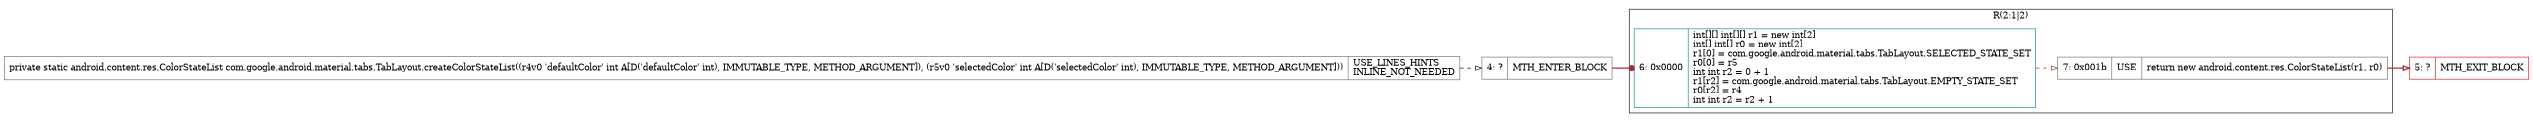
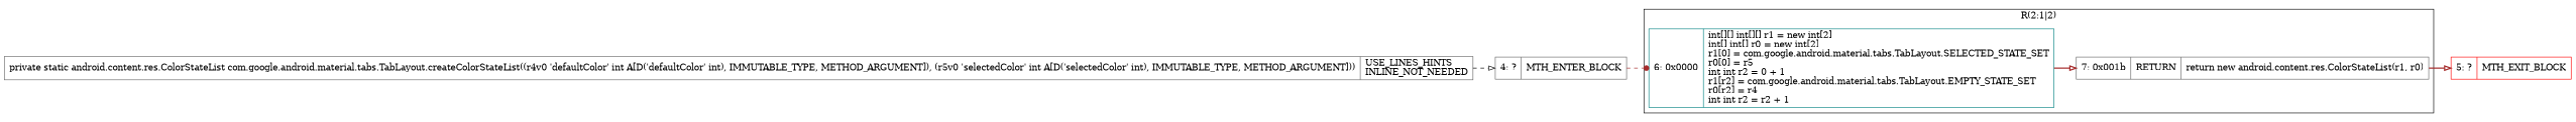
  digraph {
    rankdir=LR
    node [color=gray40 shape=record]
    edge [arrowhead=onormal color=brown style=dashed]
    n1 [color=teal label="{6\:\ 0x0000|int[][] int[][] r1 = new int[2]\lint[] int[] r0 = new int[2]\lr1[0] = com.google.android.material.tabs.TabLayout.SELECTED_STATE_SET\lr0[0] = r5\lint int r2 = 0 + 1\lr1[r2] = com.google.android.material.tabs.TabLayout.EMPTY_STATE_SET\lr0[r2] = r4\lint int r2 = r2 + 1\l}"]
-   n2 [label="{7\:\ 0x001b|USE\l|return new android.content.res.ColorStateList(r1, r0)\l}"]
+   n2 [label="{7\:\ 0x001b|RETURN\l|return new android.content.res.ColorStateList(r1, r0)\l}"]
    n3 [color=red label="{5\:\ ?|MTH_EXIT_BLOCK\l}"]
    n4 [label="{4\:\ ?|MTH_ENTER_BLOCK\l}"]
    n5 [label="{private static android.content.res.ColorStateList com.google.android.material.tabs.TabLayout.createColorStateList((r4v0 'defaultColor' int A[D('defaultColor' int), IMMUTABLE_TYPE, METHOD_ARGUMENT]), (r5v0 'selectedColor' int A[D('selectedColor' int), IMMUTABLE_TYPE, METHOD_ARGUMENT]))  | USE_LINES_HINTS\lINLINE_NOT_NEEDED\l}"]
    subgraph cluster_1 {
      label="R(2:1|2)"
      n1
      n2
    }
-   n1 -> n2
+   n1 -> n2 [style=bold]
    n2 -> n3 [style=bold]
-   n4 -> n1 [arrowhead=dot style=bold]
+   n4 -> n1 [arrowhead=dot]
    n5 -> n4 [color=black]
  }
